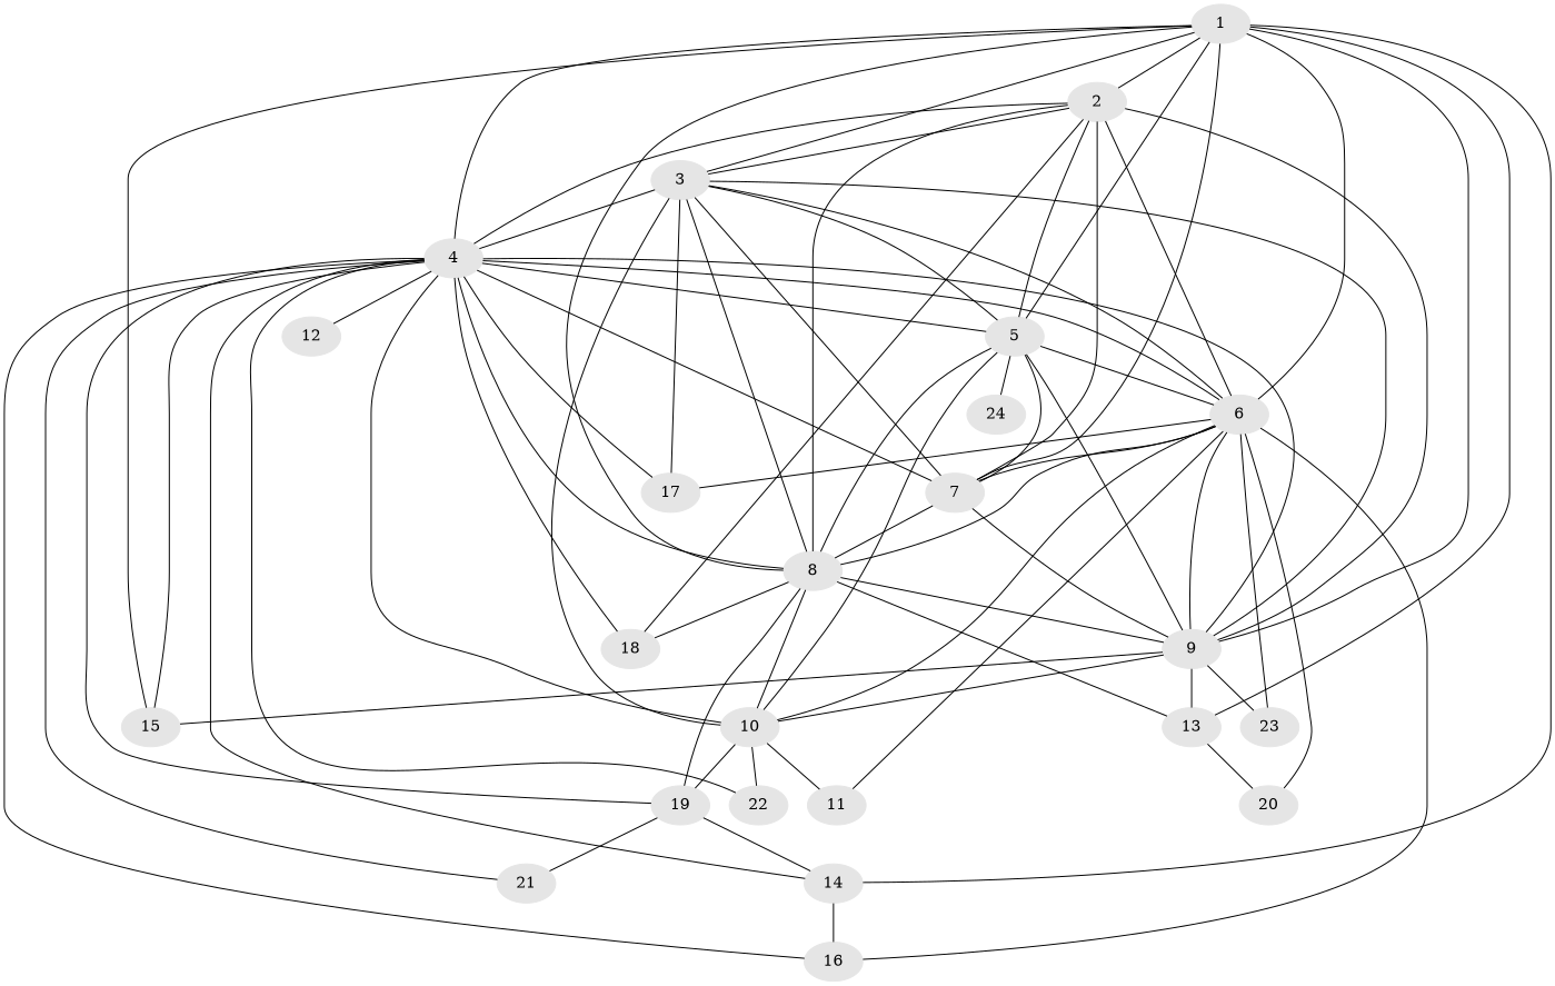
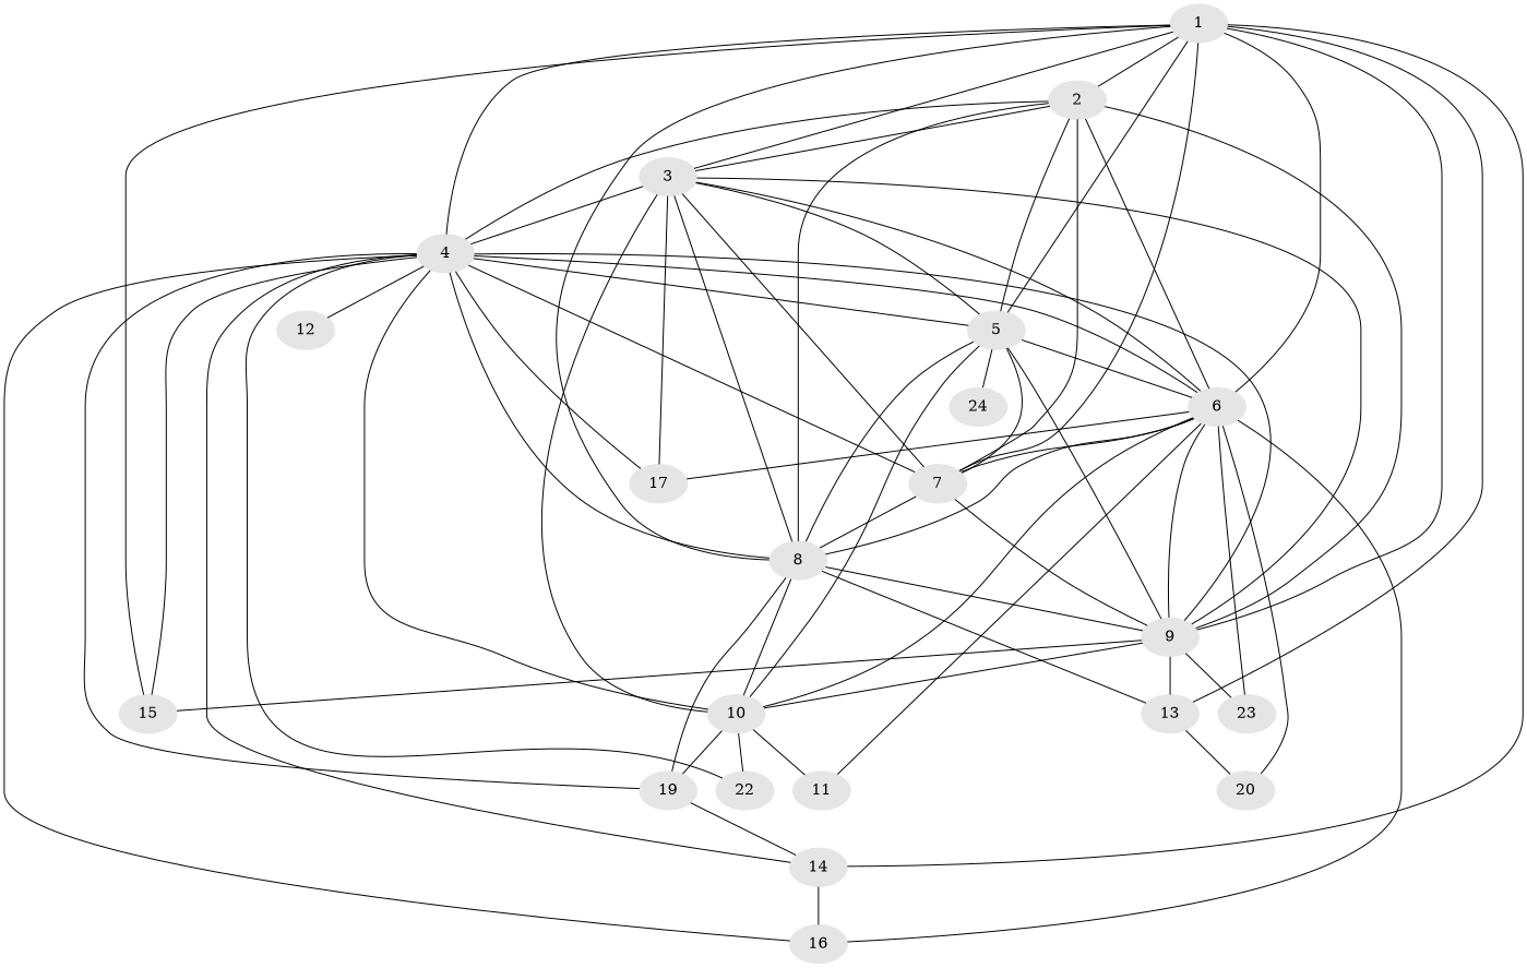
  graph {
    node [color=gray90 style=filled]
    edge [weight=1.0]
    1
    2
    3
    4
    5
    6
    7
    8
    9
    13
    14
    15
-   18
    10
    17
    12
    16
    19
-   21
    22
    24
    11
    20
    23
    1 -- 2 [weight=3.0]
    1 -- 3 [weight=2.0]
    1 -- 4
    1 -- 5
    1 -- 6 [weight=3.0]
    1 -- 7
    1 -- 8
    1 -- 9
    1 -- 13
    1 -- 14 [weight=2.0]
    1 -- 15
    2 -- 3 [weight=2.0]
    2 -- 4 [weight=3.0]
    2 -- 5 [weight=2.0]
    2 -- 6 [weight=4.0]
    2 -- 7 [weight=3.0]
    2 -- 8 [weight=2.0]
    2 -- 9 [weight=3.0]
-   2 -- 18
    3 -- 4
    3 -- 5
    3 -- 6 [weight=2.0]
    3 -- 7
    3 -- 8
    3 -- 9
    3 -- 10 [weight=8.0]
    3 -- 17
    4 -- 5
    4 -- 6 [weight=2.0]
    4 -- 7
    4 -- 8 [weight=2.0]
    4 -- 9
    4 -- 14
    4 -- 15
-   4 -- 18
    4 -- 10
    4 -- 17
    4 -- 12
    4 -- 16
    4 -- 19
-   4 -- 21
    4 -- 22
    5 -- 6 [weight=2.0]
    5 -- 7
    5 -- 8 [weight=2.0]
    5 -- 9
    5 -- 10
    5 -- 24
    6 -- 7 [weight=11.0]
    6 -- 8
    6 -- 9 [weight=3.0]
    6 -- 10 [weight=3.0]
    6 -- 17
    6 -- 16
    6 -- 11
    6 -- 20
    6 -- 23
    7 -- 8
    7 -- 9
    8 -- 9
    8 -- 13
-   8 -- 18
    8 -- 10
    8 -- 19 [weight=3.0]
    9 -- 13
    9 -- 15 [weight=2.0]
    9 -- 10
    9 -- 23
    13 -- 20
    14 -- 16 [weight=2.0]
    10 -- 19
    10 -- 22
    10 -- 11 [weight=2.0]
    19 -- 14
-   19 -- 21
  }
